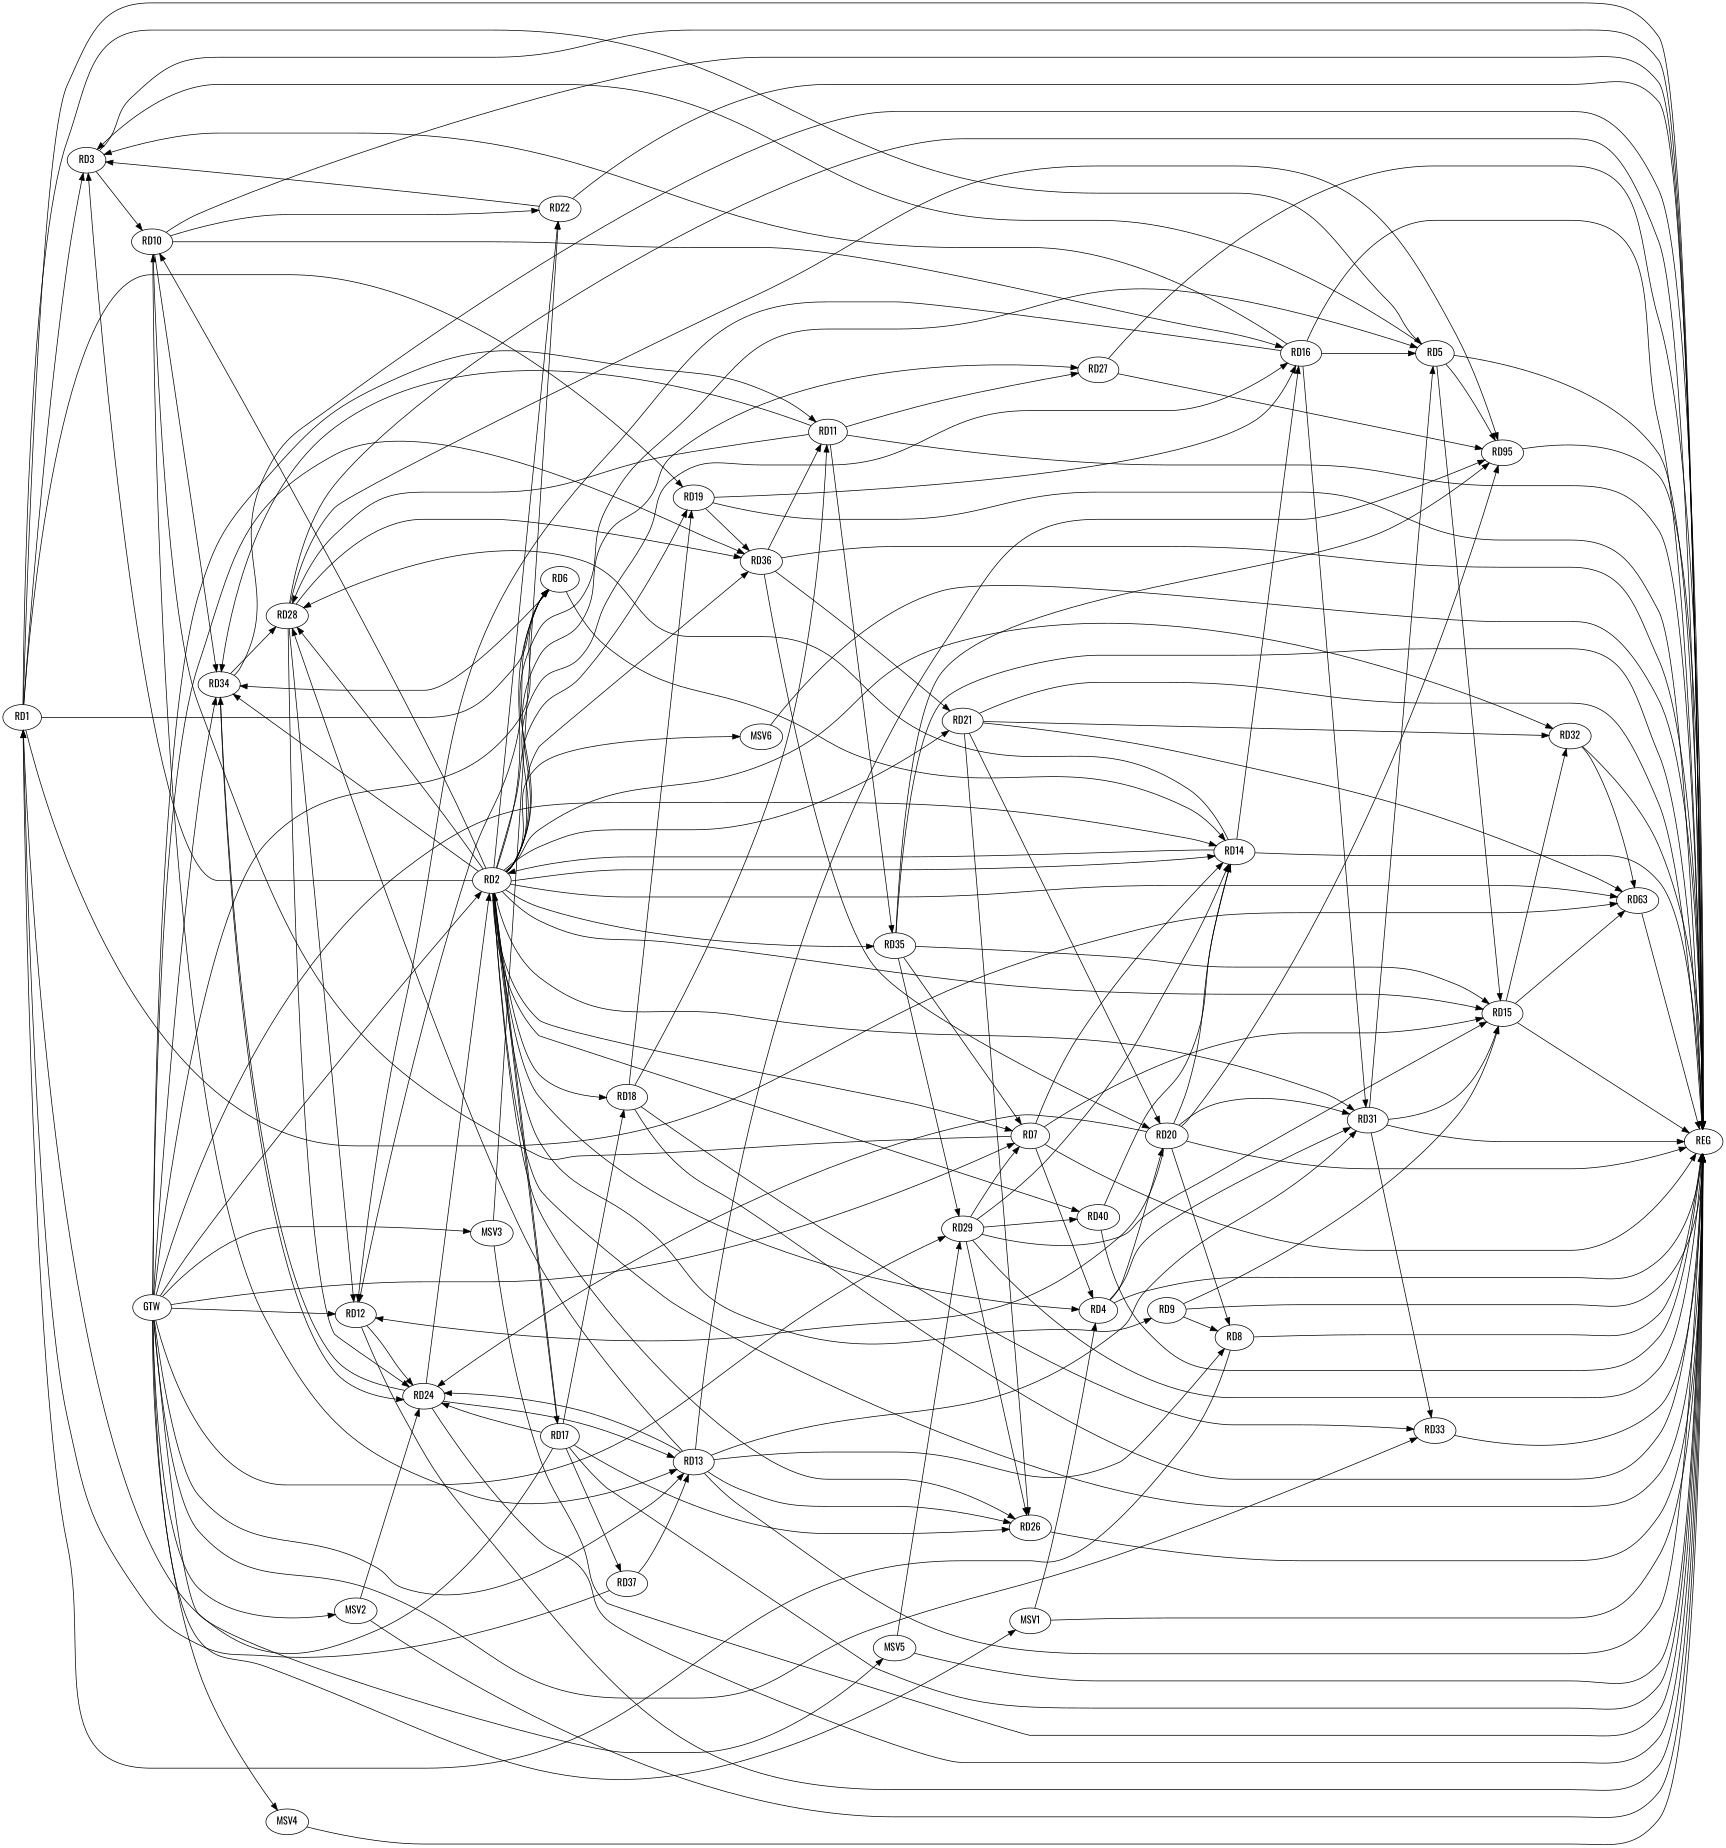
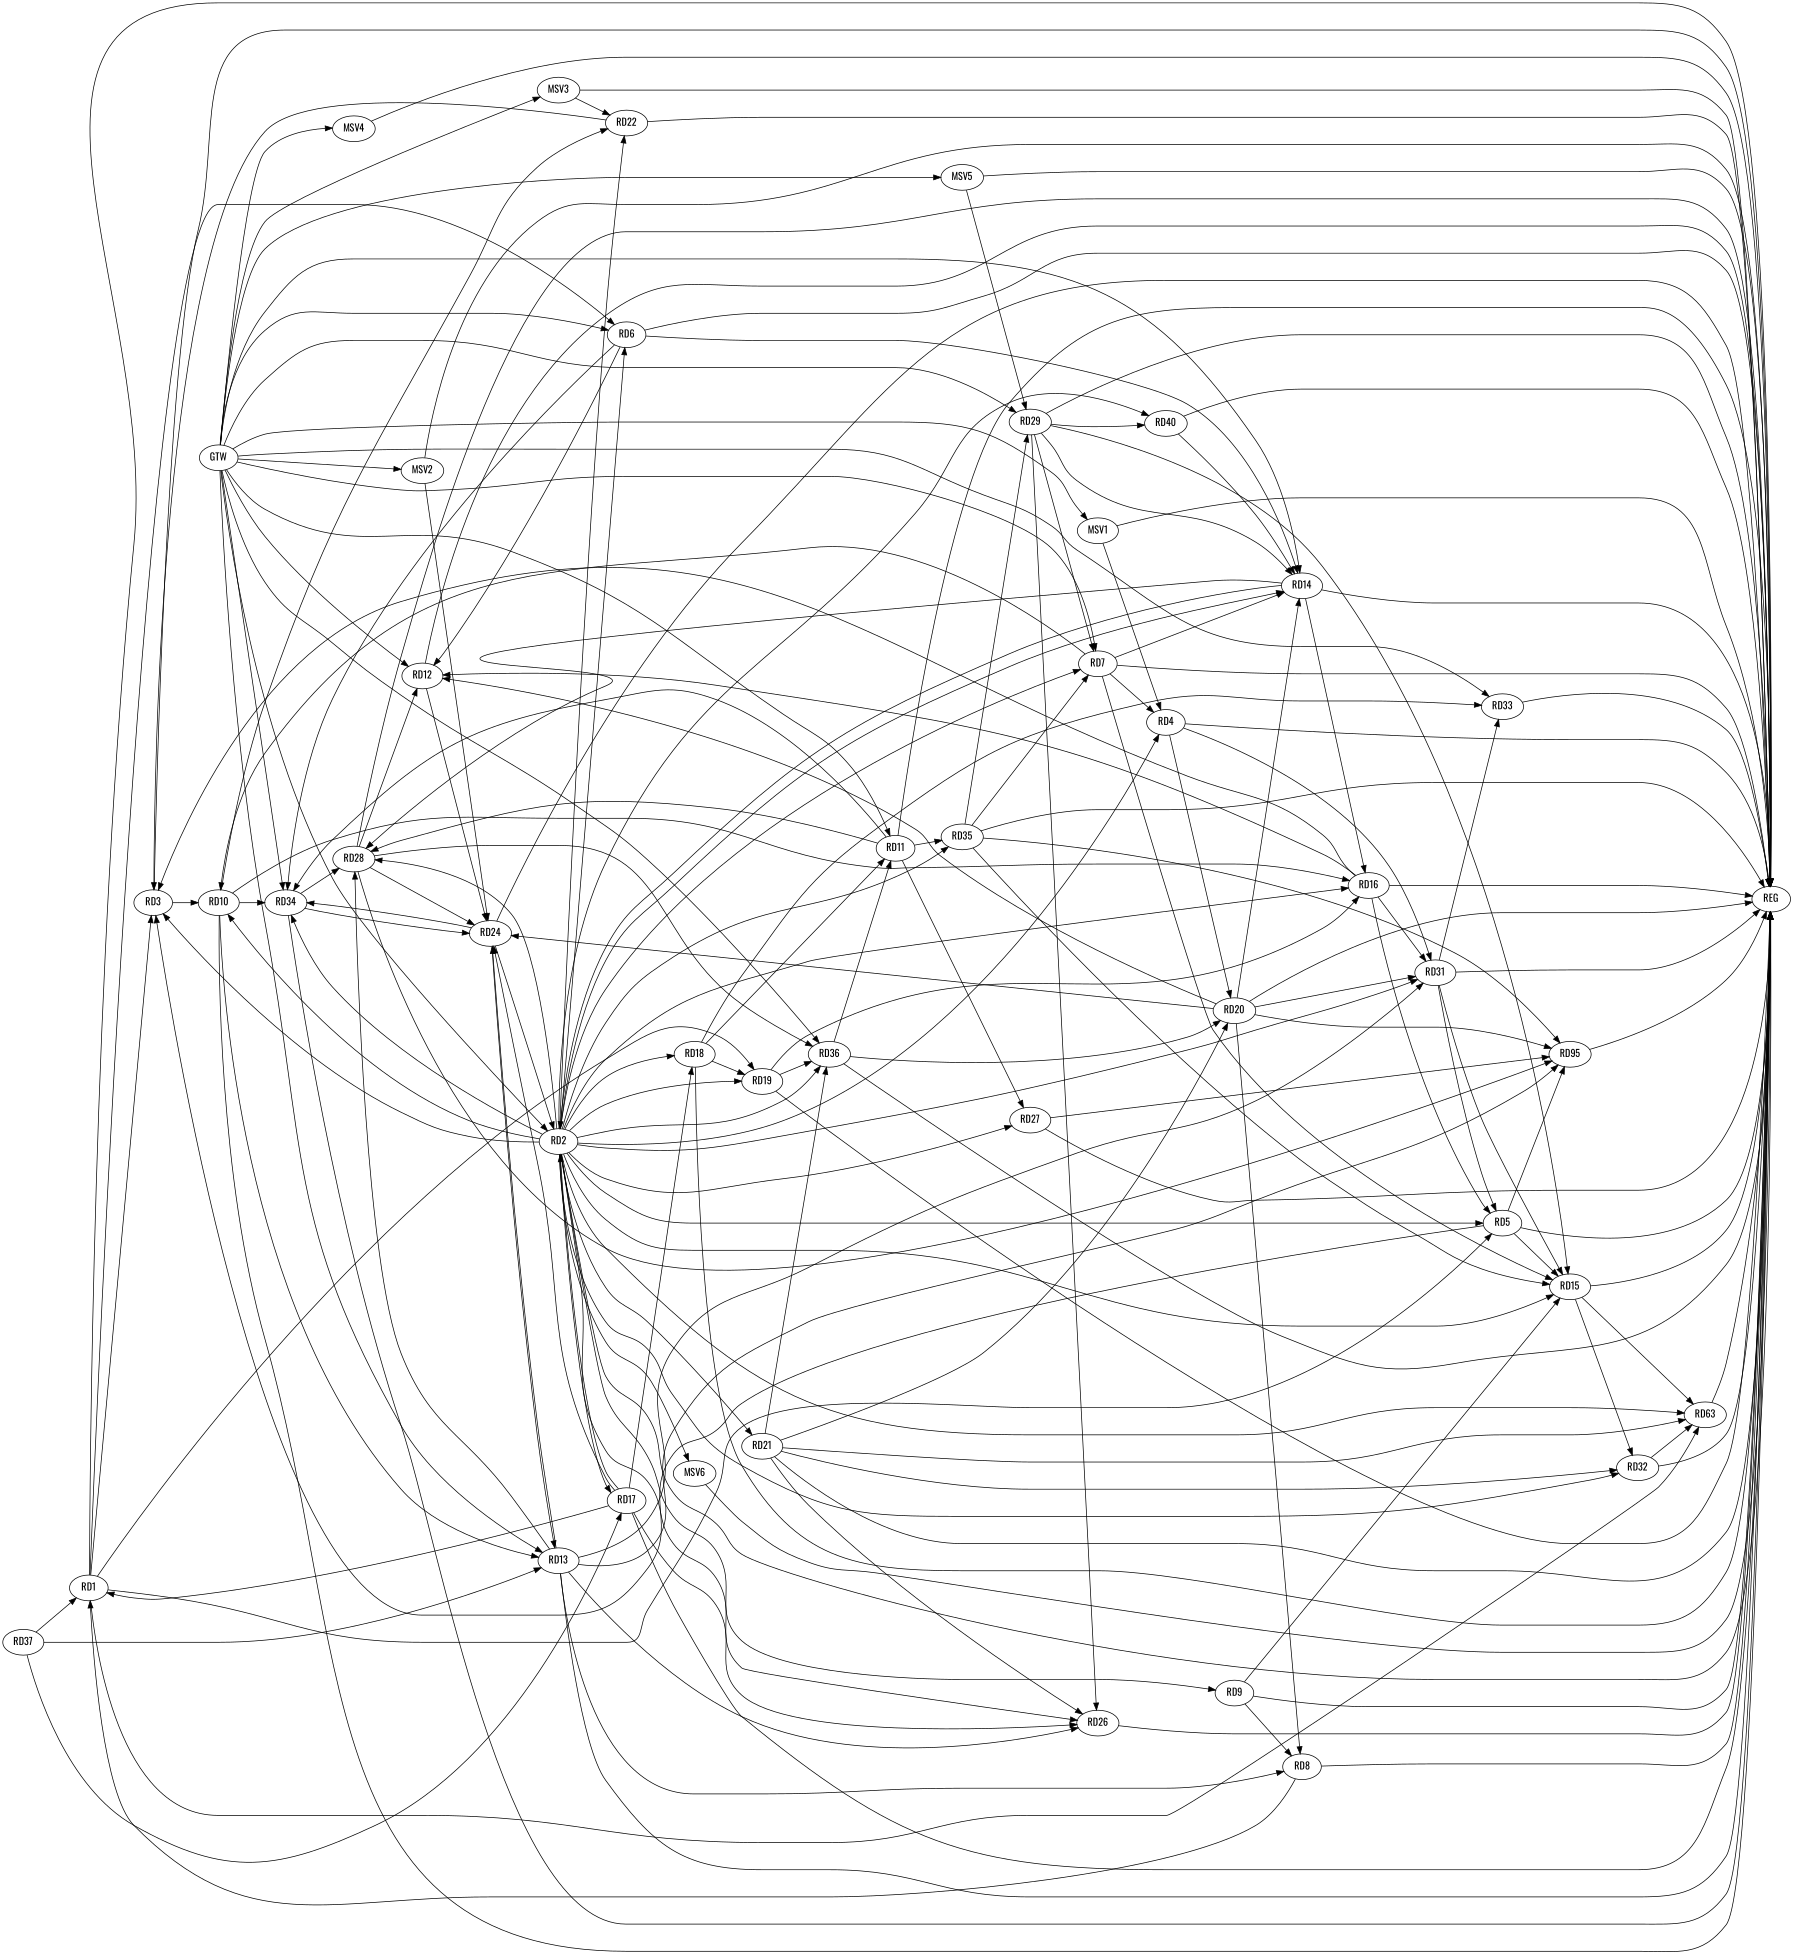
  strict digraph {
    fontname=Oswald
    rankdir=LR
    node [fontname=Oswald]
    edge [fontname=Oswald]
    n1 [label=RD1]
    n2 [label=RD3]
    n3 [label=RD5]
    n4 [label=RD6]
    n5 [label=RD19]
    n6 [label=RD63]
    n7 [label=REG]
    n8 [label=RD10]
    n9 [label=RD15]
    n10 [label=RD95]
    n11 [label=RD14]
    n12 [label=RD34]
    n13 [label=RD12]
    n14 [label=RD16]
    n15 [label=RD36]
    n16 [label=RD2]
    n17 [label=RD4]
    n18 [label=RD7]
    n19 [label=RD9]
    n20 [label=RD17]
    n21 [label=RD18]
    n22 [label=RD21]
    n23 [label=RD22]
    n24 [label=RD26]
    n25 [label=RD27]
    n26 [label=RD28]
    n27 [label=RD40]
    n28 [label=RD31]
    n29 [label=RD32]
    n30 [label=RD35]
    n31 [label=MSV6]
    n32 [label=RD20]
    n33 [label=RD8]
    n34 [label=RD13]
    n35 [label=RD24]
    n36 [label=RD37]
    n37 [label=RD11]
    n38 [label=RD33]
    n39 [label=RD29]
    n40 [label=GTW]
    n41 [label=MSV1]
    n42 [label=MSV2]
    n43 [label=MSV3]
    n44 [label=MSV4]
    n45 [label=MSV5]
    n1 -> n2
    n1 -> n3
    n1 -> n4
    n1 -> n5
    n1 -> n6
    n1 -> n7
    n2 -> n7
    n2 -> n8
    n3 -> n2
    n3 -> n7
    n3 -> n9
    n3 -> n10
+   n4 -> n7
    n4 -> n11
    n4 -> n12
    n4 -> n13
    n5 -> n7
    n5 -> n14
    n5 -> n15
    n6 -> n7
    n8 -> n7
    n8 -> n12
    n8 -> n14
    n8 -> n23
    n8 -> n34
    n9 -> n6
    n9 -> n7
    n9 -> n29
    n10 -> n7
    n11 -> n7
    n11 -> n14
    n11 -> n16
    n11 -> n26
    n12 -> n7
    n12 -> n26
    n12 -> n35
    n13 -> n7
    n13 -> n35
    n14 -> n2
    n14 -> n3
    n14 -> n7
    n14 -> n13
    n14 -> n28
    n15 -> n7
    n15 -> n32
    n15 -> n37
    n16 -> n2
    n16 -> n3
    n16 -> n4
    n16 -> n5
    n16 -> n6
    n16 -> n7
    n16 -> n8
    n16 -> n9
    n16 -> n11
    n16 -> n12
    n16 -> n14
    n16 -> n15
    n16 -> n17
    n16 -> n18
    n16 -> n19
    n16 -> n20
    n16 -> n21
    n16 -> n22
    n16 -> n23
    n16 -> n24
    n16 -> n25
    n16 -> n26
    n16 -> n27
    n16 -> n28
    n16 -> n29
    n16 -> n30
    n16 -> n31
    n17 -> n7
    n17 -> n28
    n17 -> n32
    n18 -> n7
    n18 -> n8
    n18 -> n9
    n18 -> n11
    n18 -> n17
    n19 -> n7
    n19 -> n9
    n19 -> n33
    n20 -> n1
    n20 -> n7
    n20 -> n16
    n20 -> n21
    n20 -> n24
    n20 -> n35
-   n20 -> n36
+   n36 -> n20
    n21 -> n5
    n21 -> n7
    n21 -> n37
    n21 -> n38
    n22 -> n6
    n22 -> n7
-   n15 -> n22
+   n22 -> n15
    n22 -> n24
    n22 -> n29
    n22 -> n32
    n23 -> n2
    n23 -> n7
    n24 -> n7
    n25 -> n7
    n25 -> n10
    n26 -> n7
    n26 -> n10
    n26 -> n13
    n26 -> n15
    n26 -> n35
    n27 -> n7
    n27 -> n11
    n28 -> n3
    n28 -> n7
    n28 -> n9
    n28 -> n38
    n29 -> n6
    n29 -> n7
    n30 -> n7
    n30 -> n9
    n30 -> n10
    n30 -> n18
    n30 -> n39
    n31 -> n7
    n32 -> n7
    n32 -> n10
    n32 -> n11
    n32 -> n13
    n32 -> n28
    n32 -> n33
    n32 -> n35
    n33 -> n1
    n33 -> n7
    n34 -> n7
    n34 -> n10
    n34 -> n24
    n34 -> n26
    n34 -> n28
    n34 -> n33
    n34 -> n35
    n35 -> n7
    n35 -> n12
    n35 -> n16
    n35 -> n34
    n36 -> n1
    n36 -> n34
    n37 -> n7
    n37 -> n12
    n37 -> n25
    n37 -> n26
    n37 -> n30
    n38 -> n7
    n39 -> n7
    n39 -> n9
    n39 -> n11
    n39 -> n18
    n39 -> n24
    n39 -> n27
    n40 -> n4
    n40 -> n11
    n40 -> n12
    n40 -> n13
    n40 -> n15
    n40 -> n16
    n40 -> n18
    n40 -> n34
    n40 -> n37
    n40 -> n38
    n40 -> n39
    n40 -> n41
    n40 -> n42
    n40 -> n43
    n40 -> n44
    n40 -> n45
    n41 -> n7
    n41 -> n17
    n42 -> n7
    n42 -> n35
    n43 -> n7
    n43 -> n23
    n44 -> n7
    n45 -> n7
    n45 -> n39
  }
